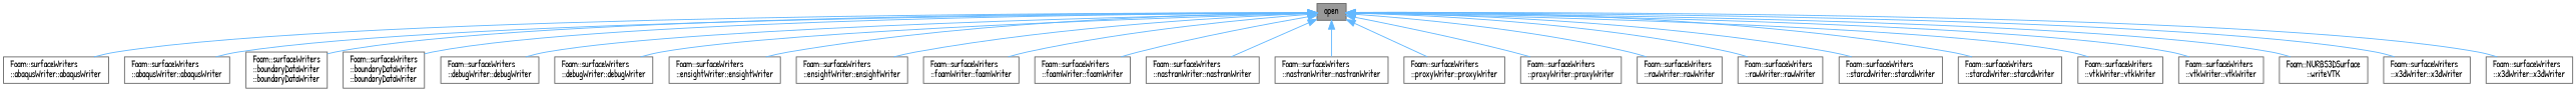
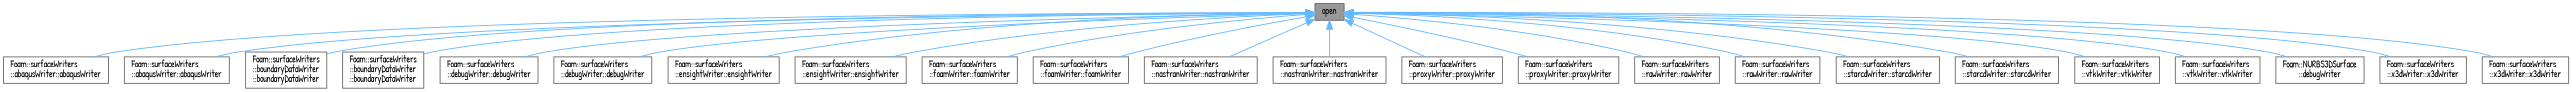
  digraph {
    rankdir=TB
    fontname="Patrick Hand"
    node [color=grey40 fillcolor=white fontname="Patrick Hand" fontsize=10 shape=box style=filled]
    edge [color=steelblue1 dir=back fontname="Patrick Hand" fontsize=10 labelfontname=Helvetica labelfontsize=10 style=solid]
    n1 [color=gray40 fillcolor=grey60 fontcolor=black height=0.2 label=open width=0.4]
    n2 [height=0.2 label="Foam::surfaceWriters\l::abaqusWriter::abaqusWriter" width=0.4]
    n3 [height=0.2 label="Foam::surfaceWriters\l::abaqusWriter::abaqusWriter" width=0.4]
    n4 [height=0.2 label="Foam::surfaceWriters\l::boundaryDataWriter\l::boundaryDataWriter" width=0.4]
    n5 [height=0.2 label="Foam::surfaceWriters\l::boundaryDataWriter\l::boundaryDataWriter" width=0.4]
    n6 [height=0.2 label="Foam::surfaceWriters\l::debugWriter::debugWriter" width=0.4]
    n7 [height=0.2 label="Foam::surfaceWriters\l::debugWriter::debugWriter" width=0.4]
    n8 [height=0.2 label="Foam::surfaceWriters\l::ensightWriter::ensightWriter" width=0.4]
    n9 [height=0.2 label="Foam::surfaceWriters\l::ensightWriter::ensightWriter" width=0.4]
    n10 [height=0.2 label="Foam::surfaceWriters\l::foamWriter::foamWriter" width=0.4]
    n11 [height=0.2 label="Foam::surfaceWriters\l::foamWriter::foamWriter" width=0.4]
    n12 [height=0.2 label="Foam::surfaceWriters\l::nastranWriter::nastranWriter" width=0.4]
    n13 [height=0.2 label="Foam::surfaceWriters\l::nastranWriter::nastranWriter" width=0.4]
    n14 [height=0.2 label="Foam::surfaceWriters\l::proxyWriter::proxyWriter" width=0.4]
    n15 [height=0.2 label="Foam::surfaceWriters\l::proxyWriter::proxyWriter" width=0.4]
    n16 [height=0.2 label="Foam::surfaceWriters\l::rawWriter::rawWriter" width=0.4]
    n17 [height=0.2 label="Foam::surfaceWriters\l::rawWriter::rawWriter" width=0.4]
    n18 [height=0.2 label="Foam::surfaceWriters\l::starcdWriter::starcdWriter" width=0.4]
    n19 [height=0.2 label="Foam::surfaceWriters\l::starcdWriter::starcdWriter" width=0.4]
    n20 [height=0.2 label="Foam::surfaceWriters\l::vtkWriter::vtkWriter" width=0.4]
    n21 [height=0.2 label="Foam::surfaceWriters\l::vtkWriter::vtkWriter" width=0.4]
-   n22 [height=0.2 label="Foam::NURBS3DSurface\l::writeVTK" width=0.4]
+   n22 [height=0.2 label="Foam::NURBS3DSurface\l::debugWriter" width=0.4]
    n23 [height=0.2 label="Foam::surfaceWriters\l::x3dWriter::x3dWriter" width=0.4]
    n24 [height=0.2 label="Foam::surfaceWriters\l::x3dWriter::x3dWriter" width=0.4]
    n1 -> n2
    n1 -> n3
    n1 -> n4
    n1 -> n5
    n1 -> n6
    n1 -> n7
    n1 -> n8
    n1 -> n9
    n1 -> n10
    n1 -> n11
    n1 -> n12
    n1 -> n13
    n1 -> n14
    n1 -> n15
    n1 -> n16
    n1 -> n17
    n1 -> n18
    n1 -> n19
    n1 -> n20
    n1 -> n21
    n1 -> n22
    n1 -> n23
    n1 -> n24
  }
